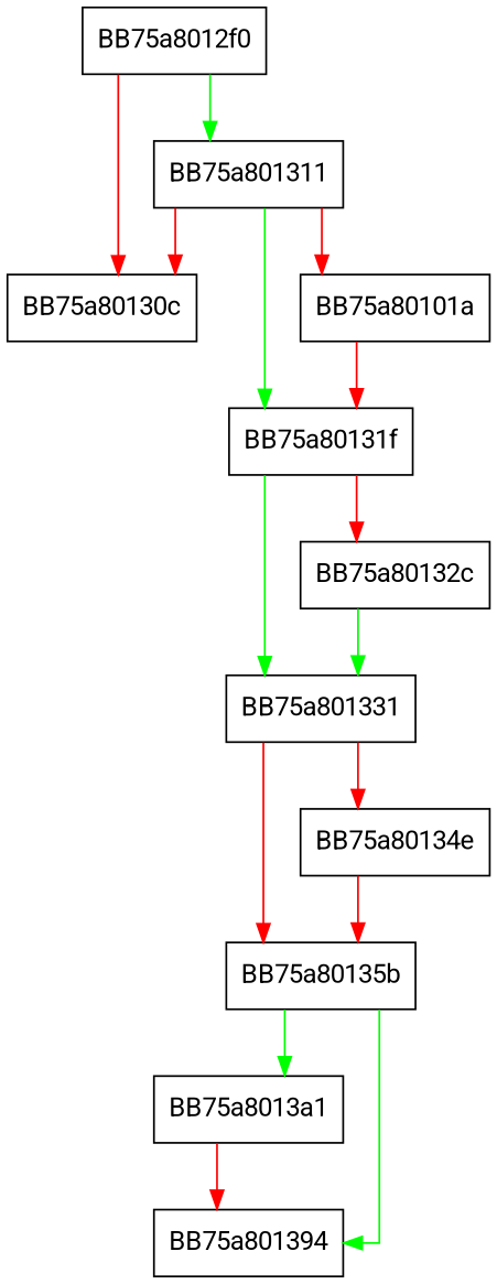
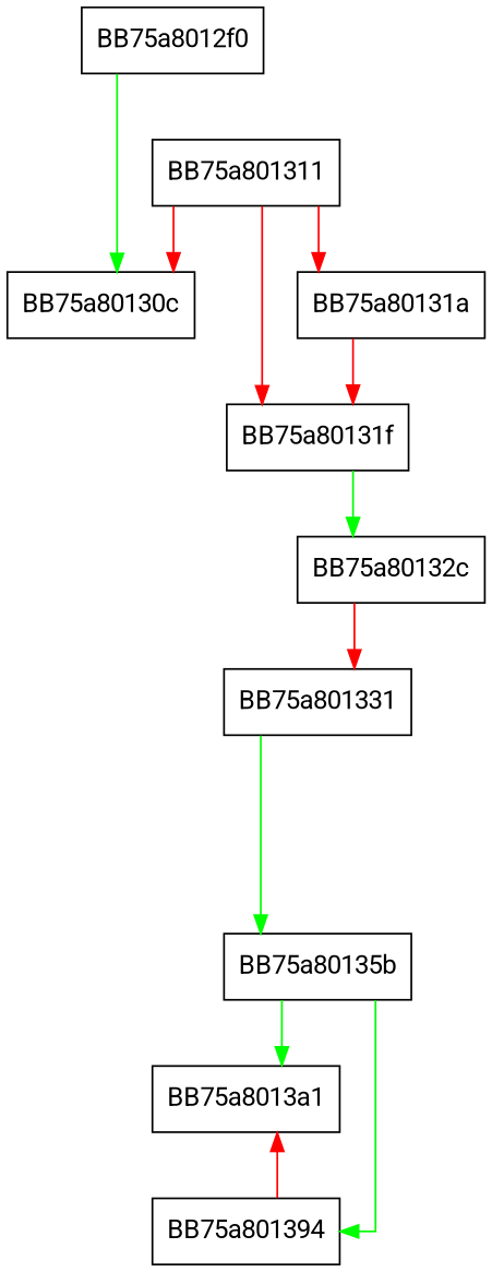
  digraph {
    fontname=Roboto
    splines=ortho
    node [fontname=Roboto shape=box]
    edge [color=red fontname=Roboto]
    BB75a8012f0
    BB75a801311
    BB75a80130c
    BB75a80131f
-   BB75a80131a [label=BB75a80101a]
+   BB75a80131a
    BB75a801331
    BB75a80132c
    BB75a80135b
-   BB75a80134e
    BB75a8013a1
    BB75a801394
-   BB75a8012f0 -> BB75a801311 [color=green]
-   BB75a8012f0 -> BB75a80130c
+   BB75a8012f0 -> BB75a80130c [color=green]
    BB75a801311 -> BB75a80130c
-   BB75a801311 -> BB75a80131f [color=green]
+   BB75a801311 -> BB75a80131f
    BB75a801311 -> BB75a80131a
-   BB75a80131f -> BB75a801331 [color=green]
-   BB75a80131f -> BB75a80132c
+   BB75a80131f -> BB75a80132c [color=green]
    BB75a80131a -> BB75a80131f
-   BB75a801331 -> BB75a80135b
-   BB75a801331 -> BB75a80134e
-   BB75a80132c -> BB75a801331 [color=green]
+   BB75a801331 -> BB75a80135b [color=green]
+   BB75a80132c -> BB75a801331
    BB75a80135b -> BB75a8013a1 [color=green]
    BB75a80135b -> BB75a801394 [color=green]
-   BB75a80134e -> BB75a80135b
-   BB75a8013a1 -> BB75a801394
+   BB75a801394 -> BB75a8013a1
  }
